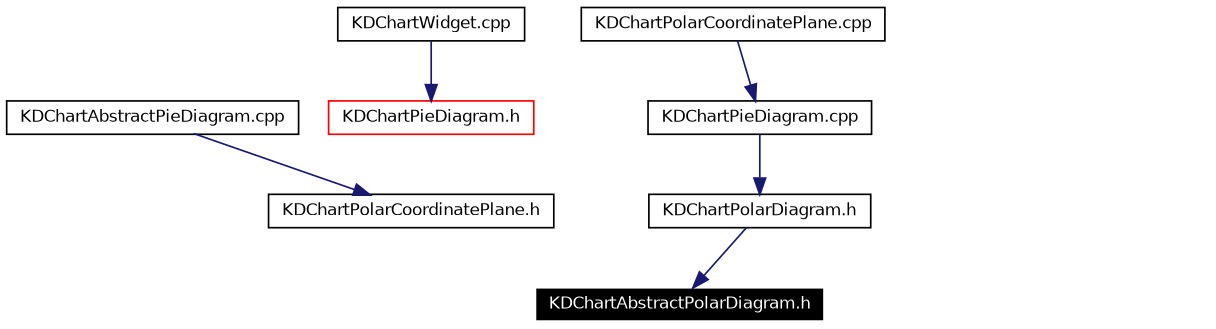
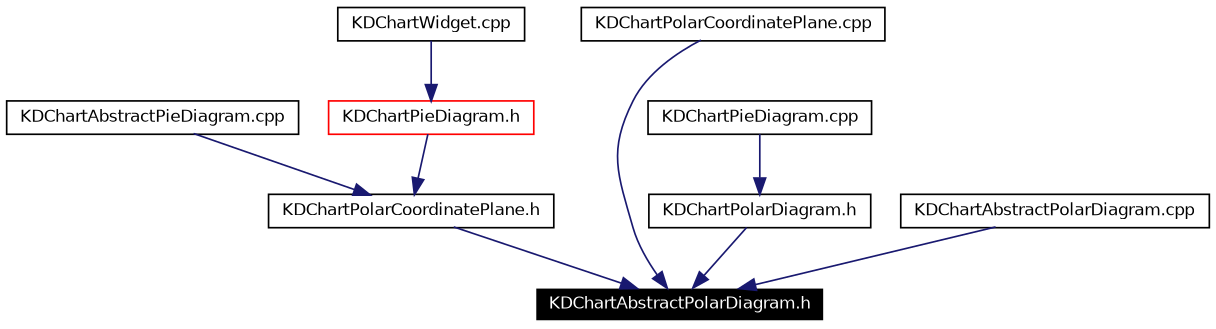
  digraph {
    node [color=black fontname=Helvetica fontsize=10 shape=record]
    edge [color=midnightblue fontname=Helvetica fontsize=10 labelfontname=Helvetica labelfontsize=10 style=solid]
    n1 [color=white fillcolor=black fontcolor=white height=0.2 label="KDChartAbstractPolarDiagram.h" style=filled width=0.4]
    n2 [height=0.2 label="KDChartPolarCoordinatePlane.h" width=0.4]
    n3 [height=0.2 label="KDChartAbstractPieDiagram.cpp" width=0.4]
    n4 [color=red height=0.2 label="KDChartPieDiagram.h" width=0.4]
    n5 [height=0.2 label="KDChartWidget.cpp" width=0.4]
    n6 [height=0.2 label="KDChartPolarDiagram.h" width=0.4]
+   n7 [height=0.2 label="KDChartAbstractPolarDiagram.cpp" width=0.4]
    n8 [height=0.2 label="KDChartPolarCoordinatePlane.cpp" width=0.4]
    n9 [height=0.2 label="KDChartPieDiagram.cpp" width=0.4]
+   n2 -> n1
    n3 -> n2
+   n4 -> n2
    n5 -> n4
    n6 -> n1
-   n8 -> n9
+   n7 -> n1
+   n8 -> n1
    n9 -> n6
  }
